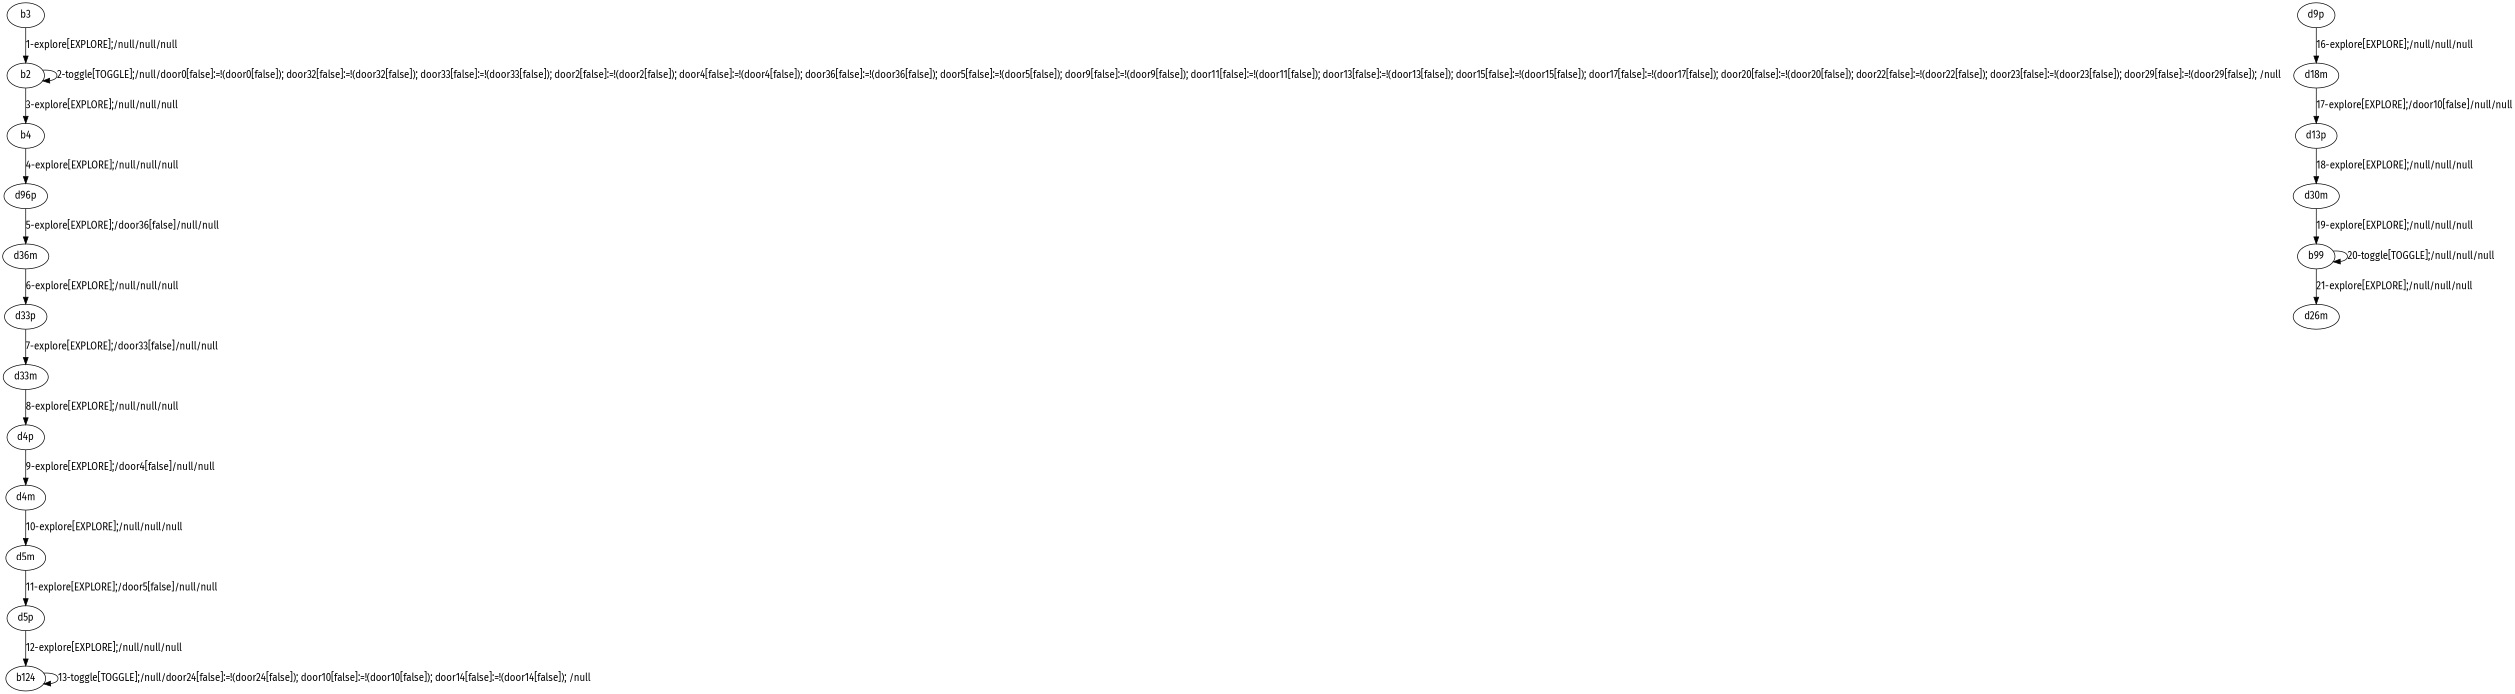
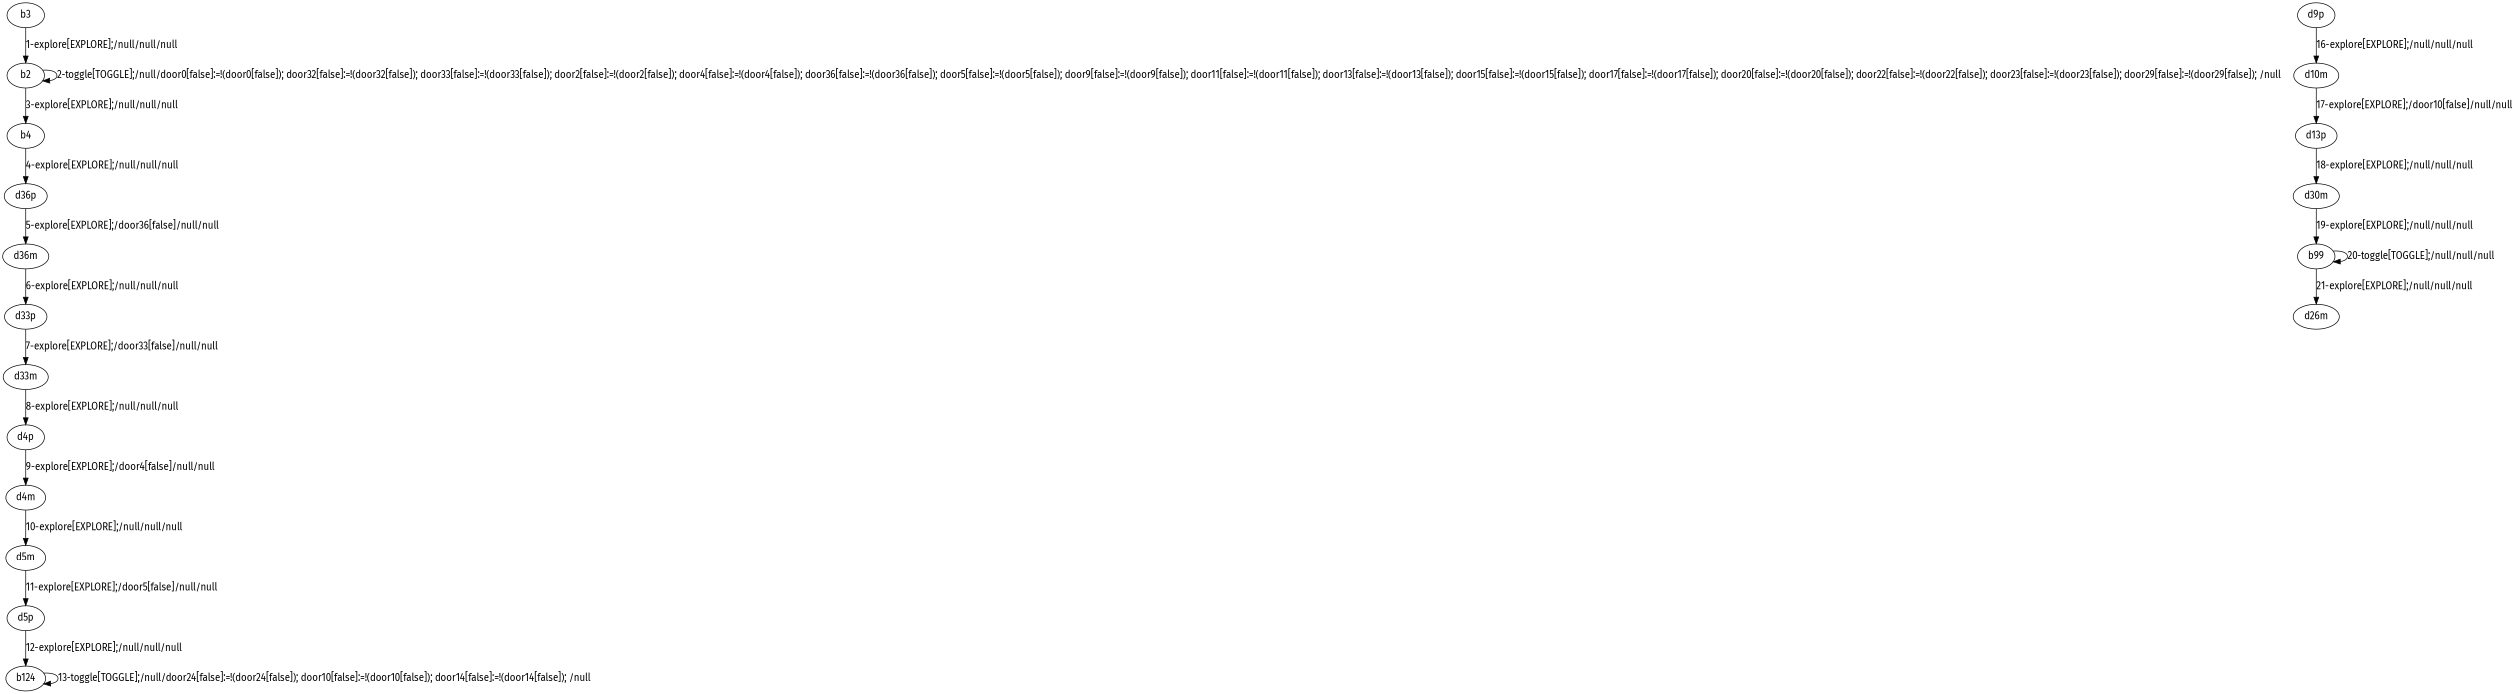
  digraph {
    fontname="Fira Sans"
    node [fontname="Fira Sans"]
    edge [fontname="Fira Sans"]
    b3
    b2
    b4
-   d36p [label=d96p]
+   d36p
    d36m
    d33p
    d33m
    d4p
    d4m
    d5m
    d5p
    b124
    d9p
-   d10m [label=d18m]
+   d10m
    n15 [label=d13p]
    d30m
    b99
    d26m
    b3 -> b2 [label="1-explore[EXPLORE];/null/null/null"]
    b2 -> b2 [label="2-toggle[TOGGLE];/null/door0[false]:=!(door0[false]); door32[false]:=!(door32[false]); door33[false]:=!(door33[false]); door2[false]:=!(door2[false]); door4[false]:=!(door4[false]); door36[false]:=!(door36[false]); door5[false]:=!(door5[false]); door9[false]:=!(door9[false]); door11[false]:=!(door11[false]); door13[false]:=!(door13[false]); door15[false]:=!(door15[false]); door17[false]:=!(door17[false]); door20[false]:=!(door20[false]); door22[false]:=!(door22[false]); door23[false]:=!(door23[false]); door29[false]:=!(door29[false]); /null"]
    b2 -> b4 [label="3-explore[EXPLORE];/null/null/null"]
    b4 -> d36p [label="4-explore[EXPLORE];/null/null/null"]
    d36p -> d36m [label="5-explore[EXPLORE];/door36[false]/null/null"]
    d36m -> d33p [label="6-explore[EXPLORE];/null/null/null"]
    d33p -> d33m [label="7-explore[EXPLORE];/door33[false]/null/null"]
    d33m -> d4p [label="8-explore[EXPLORE];/null/null/null"]
    d4p -> d4m [label="9-explore[EXPLORE];/door4[false]/null/null"]
    d4m -> d5m [label="10-explore[EXPLORE];/null/null/null"]
    d5m -> d5p [label="11-explore[EXPLORE];/door5[false]/null/null"]
    d5p -> b124 [label="12-explore[EXPLORE];/null/null/null"]
    b124 -> b124 [label="13-toggle[TOGGLE];/null/door24[false]:=!(door24[false]); door10[false]:=!(door10[false]); door14[false]:=!(door14[false]); /null"]
    d9p -> d10m [label="16-explore[EXPLORE];/null/null/null"]
    d10m -> n15 [label="17-explore[EXPLORE];/door10[false]/null/null"]
    n15 -> d30m [label="18-explore[EXPLORE];/null/null/null"]
    d30m -> b99 [label="19-explore[EXPLORE];/null/null/null"]
    b99 -> b99 [label="20-toggle[TOGGLE];/null/null/null"]
    b99 -> d26m [label="21-explore[EXPLORE];/null/null/null"]
  }
